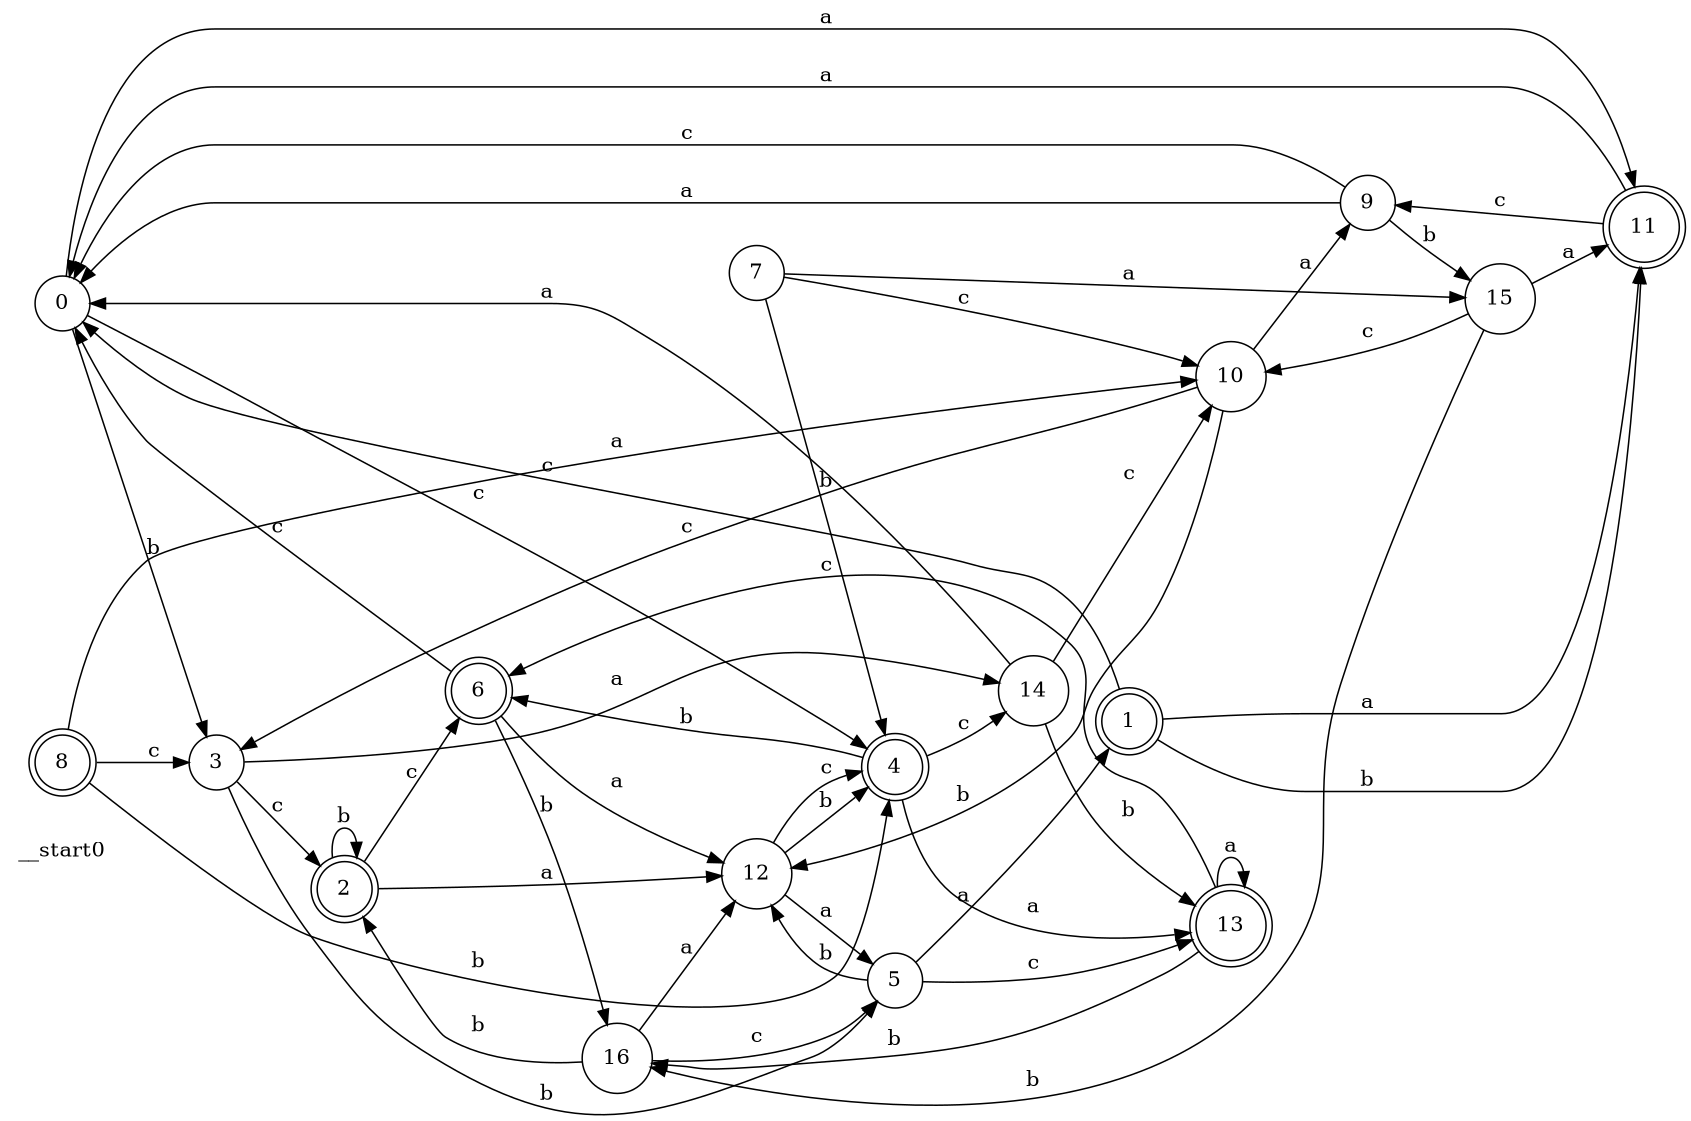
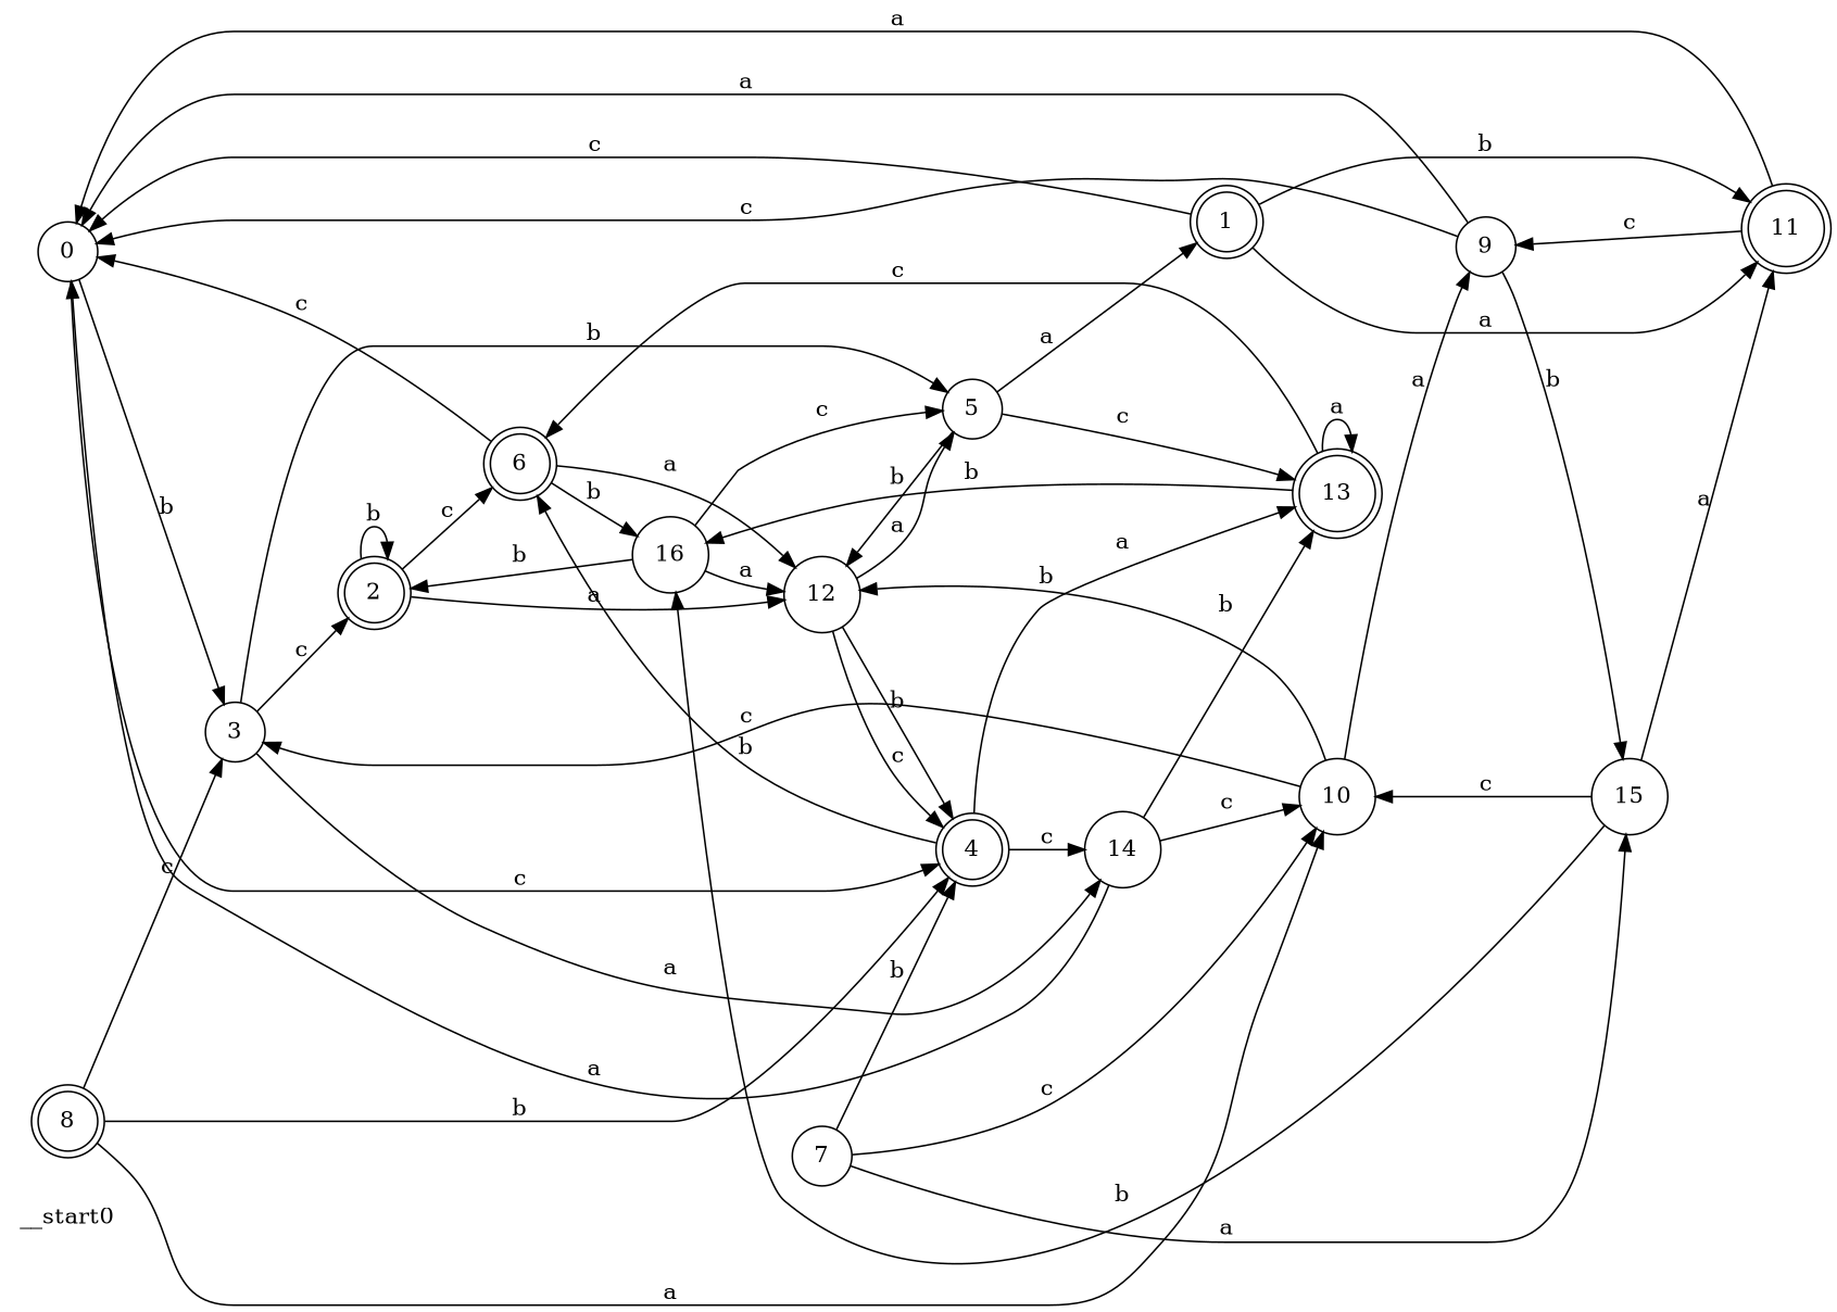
  digraph {
    rankdir=LR
    node [shape=circle color=black fillcolor=white style=filled]
    __start0 [shape=none color="" fillcolor="" style=""]
    n2 [label=0]
    n3 [label=3]
    n4 [label=4 shape=doublecircle style="rounded,filled"]
    n5 [label=11 shape=doublecircle style="rounded,filled"]
    n6 [label=2 shape=doublecircle style="rounded,filled"]
    n7 [label=5]
    n8 [label=14]
    n9 [label=6 shape=doublecircle style="rounded,filled"]
    n10 [label=13 shape=doublecircle style="rounded,filled"]
    n11 [label=9]
    n12 [label=1 shape=doublecircle style="rounded,filled"]
    n13 [label=12]
    n14 [label=16]
    n15 [label=10]
    n16 [label=7]
    n17 [label=15]
    n18 [label=8 shape=doublecircle style="rounded,filled"]
    n2 -> n3 [label=b]
    n2 -> n4 [label=c]
-   n2 -> n5 [label=a]
    n3 -> n6 [label=c]
    n3 -> n7 [label=b]
    n3 -> n8 [label=a]
    n4 -> n8 [label=c]
    n4 -> n9 [label=b]
    n4 -> n10 [label=a]
    n5 -> n2 [label=a]
    n5 -> n11 [label=c]
    n6 -> n6 [label=b]
    n6 -> n9 [label=c]
    n6 -> n13 [label=a]
    n7 -> n10 [label=c]
    n7 -> n12 [label=a]
    n7 -> n13 [label=b]
    n8 -> n2 [label=a]
    n8 -> n10 [label=b]
    n8 -> n15 [label=c]
    n9 -> n2 [label=c]
    n9 -> n13 [label=a]
    n9 -> n14 [label=b]
    n10 -> n9 [label=c]
    n10 -> n10 [label=a]
    n10 -> n14 [label=b]
    n11 -> n2 [label=a]
    n11 -> n2 [label=c]
    n11 -> n17 [label=b]
    n12 -> n2 [label=c]
    n12 -> n5 [label=a]
    n12 -> n5 [label=b]
    n13 -> n4 [label=b]
    n13 -> n4 [label=c]
    n13 -> n7 [label=a]
    n14 -> n6 [label=b]
    n14 -> n7 [label=c]
    n14 -> n13 [label=a]
    n15 -> n3 [label=c]
    n15 -> n11 [label=a]
    n15 -> n13 [label=b]
    n16 -> n4 [label=b]
    n16 -> n15 [label=c]
    n16 -> n17 [label=a]
    n17 -> n5 [label=a]
    n17 -> n14 [label=b]
    n17 -> n15 [label=c]
    n18 -> n3 [label=c]
    n18 -> n4 [label=b]
    n18 -> n15 [label=a]
  }
